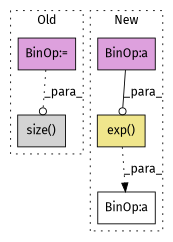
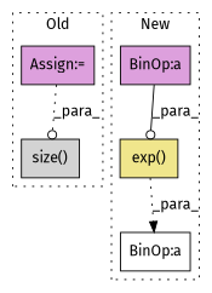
  digraph {
    fontname="Fira Sans"
    node [a=75 fillcolor=plum fontname="Fira Sans" l=3 shape=box style=filled]
    edge [arrowhead=odot fontname="Fira Sans" style=dotted]
    n1 [fillcolor=lightgrey l="8,1" label="size()" s="594,603"]
-   n2 [a=68 label="BinOp:=" s=581]
+   n2 [a=68 label="Assign:=" s=581]
    n3 [fillcolor=khaki l="10,1" label="exp()" s="1058,1100"]
    n4 [a=82 label="BinOp:a" s=1089]
    n5 [a=82 fillcolor=white label="BinOp:a" s=1055]
    subgraph cluster_1 {
      label=Old
      style=dotted
      n1
      n2
    }
    subgraph cluster_2 {
      label=New
      style=dotted
      n3
      n4
      n5
    }
    n2 -> n1 [label=_para_]
    n3 -> n5 [arrowhead=normal label=_para_]
    n4 -> n3 [label=_para_ style=solid]
  }
